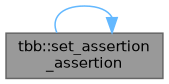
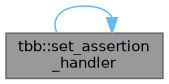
  digraph {
    rankdir=LR
-   n1 [color=gray40 fillcolor=grey60 fontcolor=black fontname=Helvetica fontsize=10 height=0.2 label="tbb::set_assertion\l_assertion" shape=box style=filled width=0.4]
+   n1 [color=gray40 fillcolor=grey60 fontcolor=black fontname=Helvetica fontsize=10 height=0.2 label="tbb::set_assertion\l_handler" shape=box style=filled width=0.4]
    n1 -> n1 [color=steelblue1 fontname=Helvetica fontsize=10 labelfontname=Helvetica labelfontsize=10 style=solid]
  }
